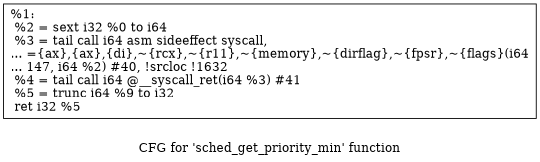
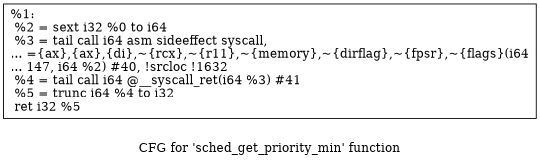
  digraph {
    label="CFG for 'sched_get_priority_min' function"
-   n1 [label="{%1:\l  %2 = sext i32 %0 to i64\l  %3 = tail call i64 asm sideeffect syscall,\l... =\{ax\},\{ax\},\{di\},~\{rcx\},~\{r11\},~\{memory\},~\{dirflag\},~\{fpsr\},~\{flags\}(i64\l... 147, i64 %2) #40, !srcloc !1632\l  %4 = tail call i64 @__syscall_ret(i64 %3) #41\l  %5 = trunc i64 %9 to i32\l  ret i32 %5\l}" shape=record]
+   n1 [label="{%1:\l  %2 = sext i32 %0 to i64\l  %3 = tail call i64 asm sideeffect syscall,\l... =\{ax\},\{ax\},\{di\},~\{rcx\},~\{r11\},~\{memory\},~\{dirflag\},~\{fpsr\},~\{flags\}(i64\l... 147, i64 %2) #40, !srcloc !1632\l  %4 = tail call i64 @__syscall_ret(i64 %3) #41\l  %5 = trunc i64 %4 to i32\l  ret i32 %5\l}" shape=record]
  }
